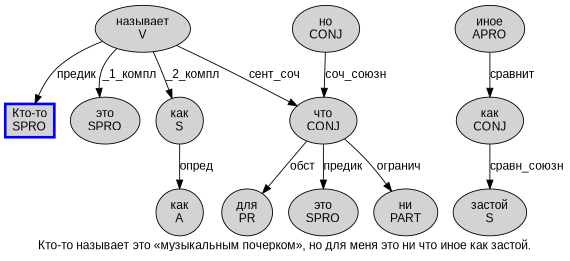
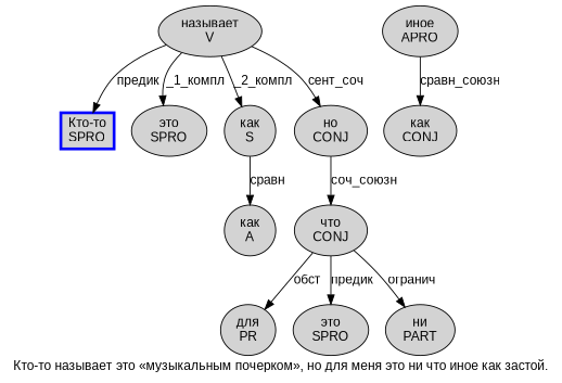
  digraph {
    fontname="Liberation Sans"
    label="Кто-то называет это «музыкальным почерком», но для меня это ни что иное как застой."
    node [fillcolor=lightgray fontname="Liberation Sans" penwidth=1 shape=ellipse style=filled]
    edge [fontname="Liberation Sans"]
    n1 [color=blue label="Кто-то\nSPRO" penwidth=3 shape=box]
    n2 [label="называет\nV"]
    n3 [label="это\nSPRO"]
    n4 [label="как\nS"]
    n5 [label="но\nCONJ"]
    n6 [label="как\nA"]
    n7 [label="что\nCONJ"]
    n8 [label="для\nPR"]
    n9 [label="это\nSPRO"]
    n10 [label="ни\nPART"]
    n11 [label="иное\nAPRO"]
    n12 [label="как\nCONJ"]
-   n13 [label="застой\nS"]
    n2 -> n1 [label="предик"]
    n2 -> n3 [label="_1_компл"]
    n2 -> n4 [label="_2_компл"]
-   n2 -> n7 [label="сент_соч"]
-   n4 -> n6 [label="опред"]
+   n2 -> n5 [label="сент_соч"]
+   n4 -> n6 [label="сравн"]
    n5 -> n7 [label="соч_союзн"]
    n7 -> n8 [label="обст"]
    n7 -> n9 [label="предик"]
    n7 -> n10 [label="огранич"]
-   n11 -> n12 [label="сравнит"]
-   n12 -> n13 [label="сравн_союзн"]
+   n11 -> n12 [label="сравн_союзн"]
  }
